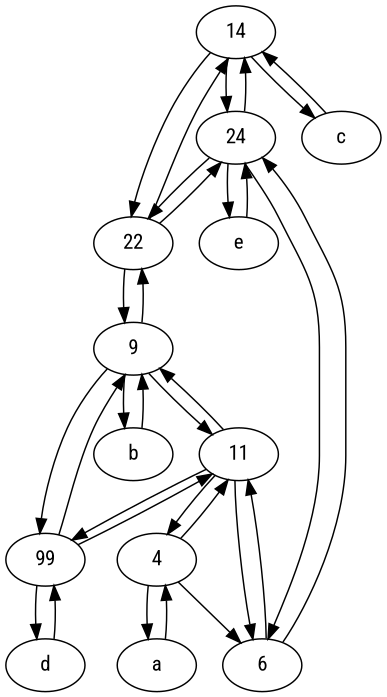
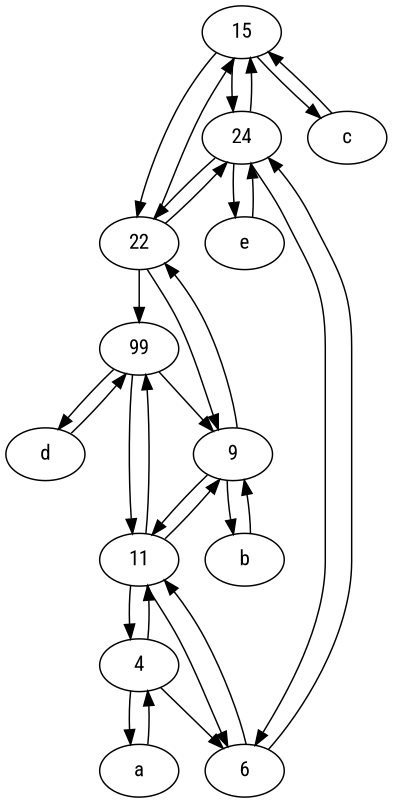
  digraph {
    fontname="Roboto Condensed"
    node [fontname="Roboto Condensed"]
    edge [fontname="Roboto Condensed"]
-   14
+   14 [label=15]
    24
    22
    c
    6
    e
    9
    a
    4
    11
    n11 [label=99]
    d
    b
    14 -> 24
    14 -> 22
    14 -> c
    24 -> 14
    24 -> 22
    24 -> 6
    24 -> e
    22 -> 14
    22 -> 24
    22 -> 9
    c -> 14
    6 -> 24
    6 -> 11
    e -> 24
    9 -> 22
    9 -> 11
-   9 -> n11
+   22 -> n11
    9 -> b
    a -> 4
    4 -> 6
    4 -> a
    4 -> 11
    11 -> 6
    11 -> 9
    11 -> 4
    11 -> n11
    n11 -> 9
    n11 -> 11
    n11 -> d
    d -> n11
    b -> 9
  }
